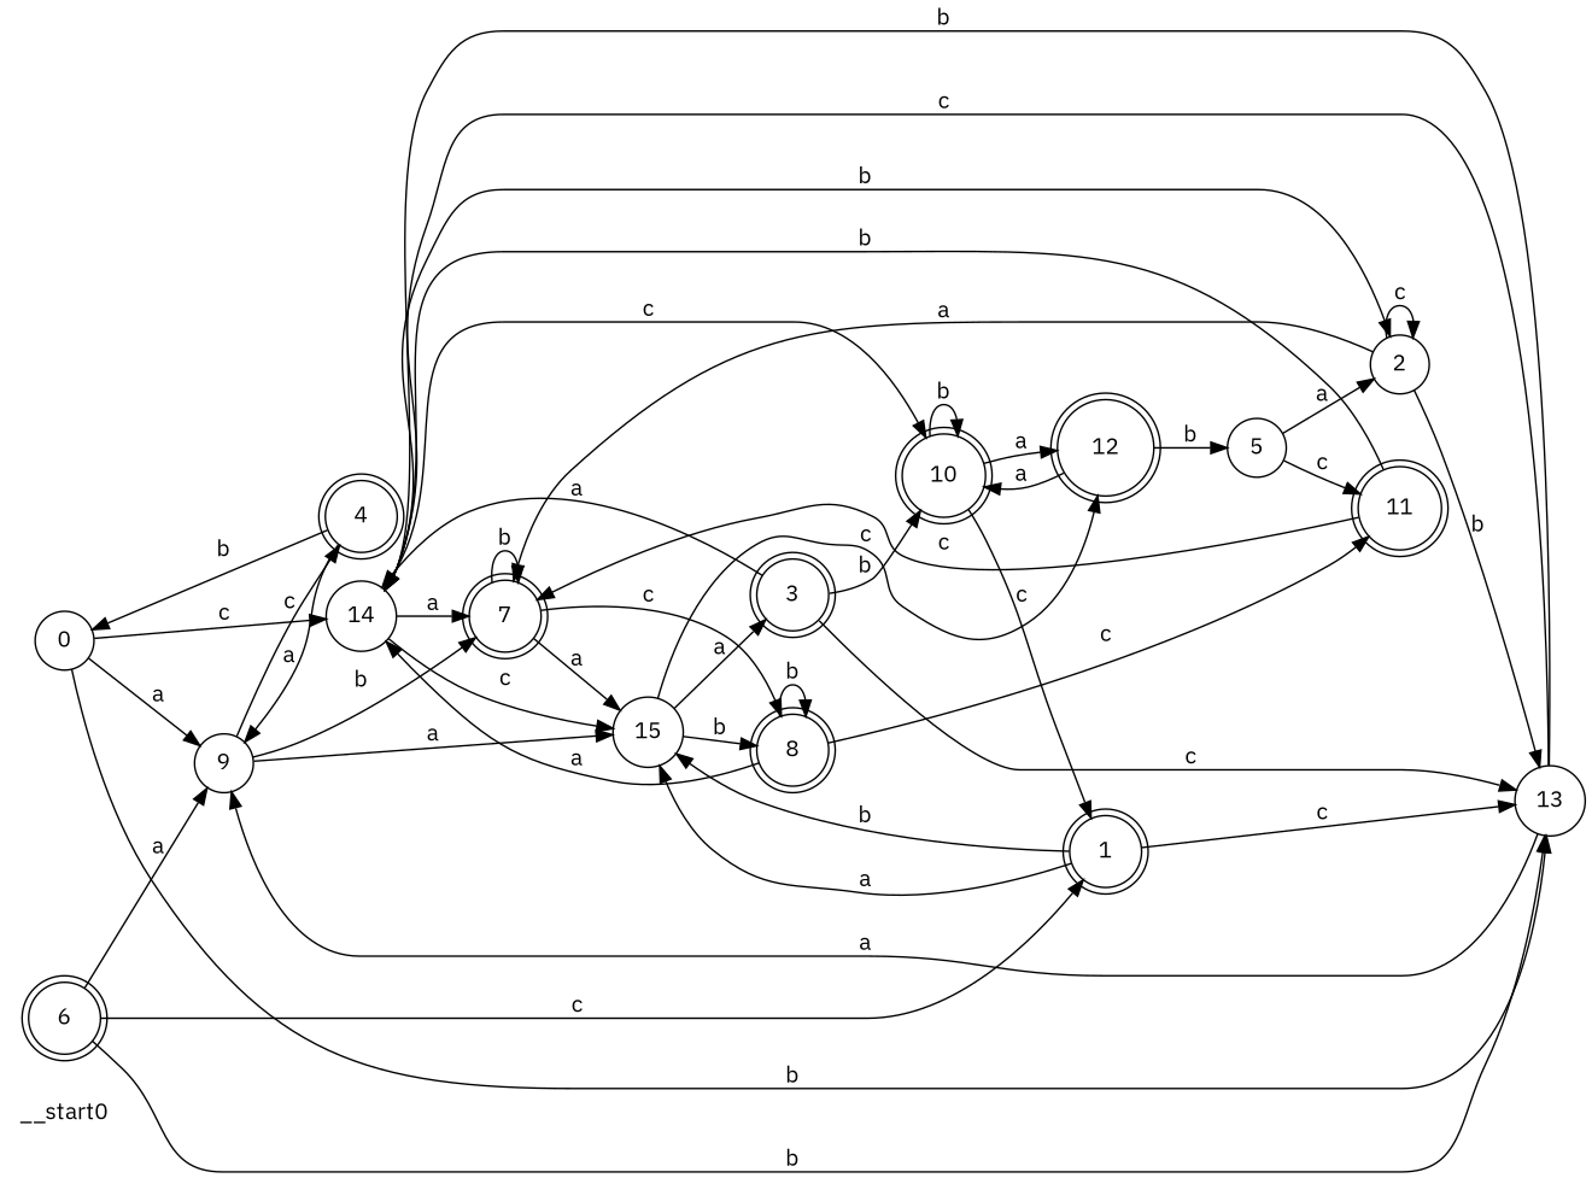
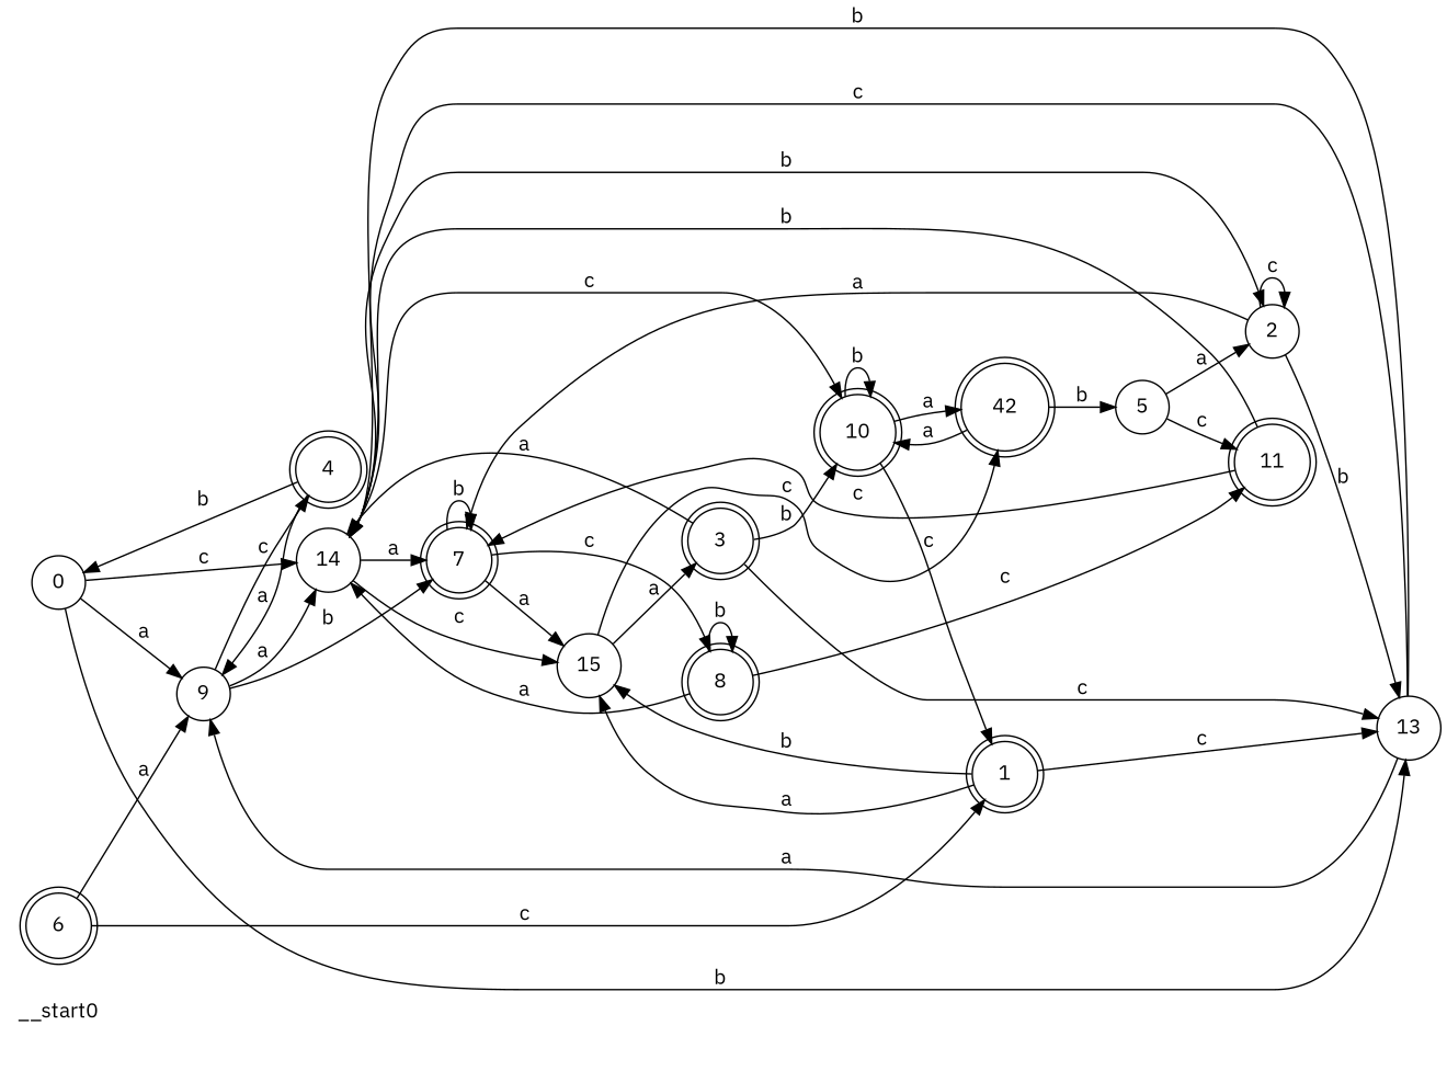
  digraph {
    fontname="IBM Plex Sans"
    rankdir=LR
    node [fontname="IBM Plex Sans" shape=doublecircle color=black fillcolor=white style="rounded,filled"]
    edge [fontname="IBM Plex Sans"]
    __start0 [shape=none color="" fillcolor="" style=""]
    n2 [label=0 shape=circle style=filled]
    n3 [label=9 shape=circle style=filled]
    n4 [label=13 shape=circle style=filled]
    n5 [label=14 shape=circle style=filled]
    n6 [label=7]
    n7 [label=4]
    n8 [label=15 shape=circle style=filled]
    n9 [label=2 shape=circle style=filled]
    n10 [label=10]
    n11 [label=1]
    n12 [label=3]
    n13 [label=8]
-   n14 [label=12]
+   n14 [label=42]
    n15 [label=5 shape=circle style=filled]
    n16 [label=11]
    n17 [label=6]
    n2 -> n3 [label=a]
    n2 -> n4 [label=b]
    n2 -> n5 [label=c]
-   n3 -> n8 [label=a]
+   n3 -> n5 [label=a]
    n3 -> n6 [label=b]
    n3 -> n7 [label=c]
    n4 -> n3 [label=a]
    n4 -> n5 [label=b]
    n4 -> n5 [label=c]
    n5 -> n6 [label=a]
    n5 -> n8 [label=c]
    n5 -> n9 [label=b]
    n5 -> n10 [label=c]
    n6 -> n6 [label=b]
    n6 -> n8 [label=a]
    n6 -> n13 [label=c]
    n7 -> n2 [label=b]
    n7 -> n3 [label=a]
    n8 -> n12 [label=a]
-   n8 -> n13 [label=b]
    n8 -> n14 [label=c]
    n9 -> n4 [label=b]
    n9 -> n6 [label=a]
    n9 -> n9 [label=c]
    n10 -> n10 [label=b]
    n10 -> n11 [label=c]
    n10 -> n14 [label=a]
    n11 -> n4 [label=c]
    n11 -> n8 [label=a]
    n11 -> n8 [label=b]
    n12 -> n4 [label=c]
    n12 -> n5 [label=a]
    n12 -> n10 [label=b]
    n13 -> n5 [label=a]
    n13 -> n13 [label=b]
    n13 -> n16 [label=c]
    n14 -> n10 [label=a]
    n14 -> n15 [label=b]
    n15 -> n9 [label=a]
    n15 -> n16 [label=c]
    n16 -> n5 [label=b]
    n16 -> n6 [label=c]
    n17 -> n3 [label=a]
-   n17 -> n4 [label=b]
    n17 -> n11 [label=c]
  }
